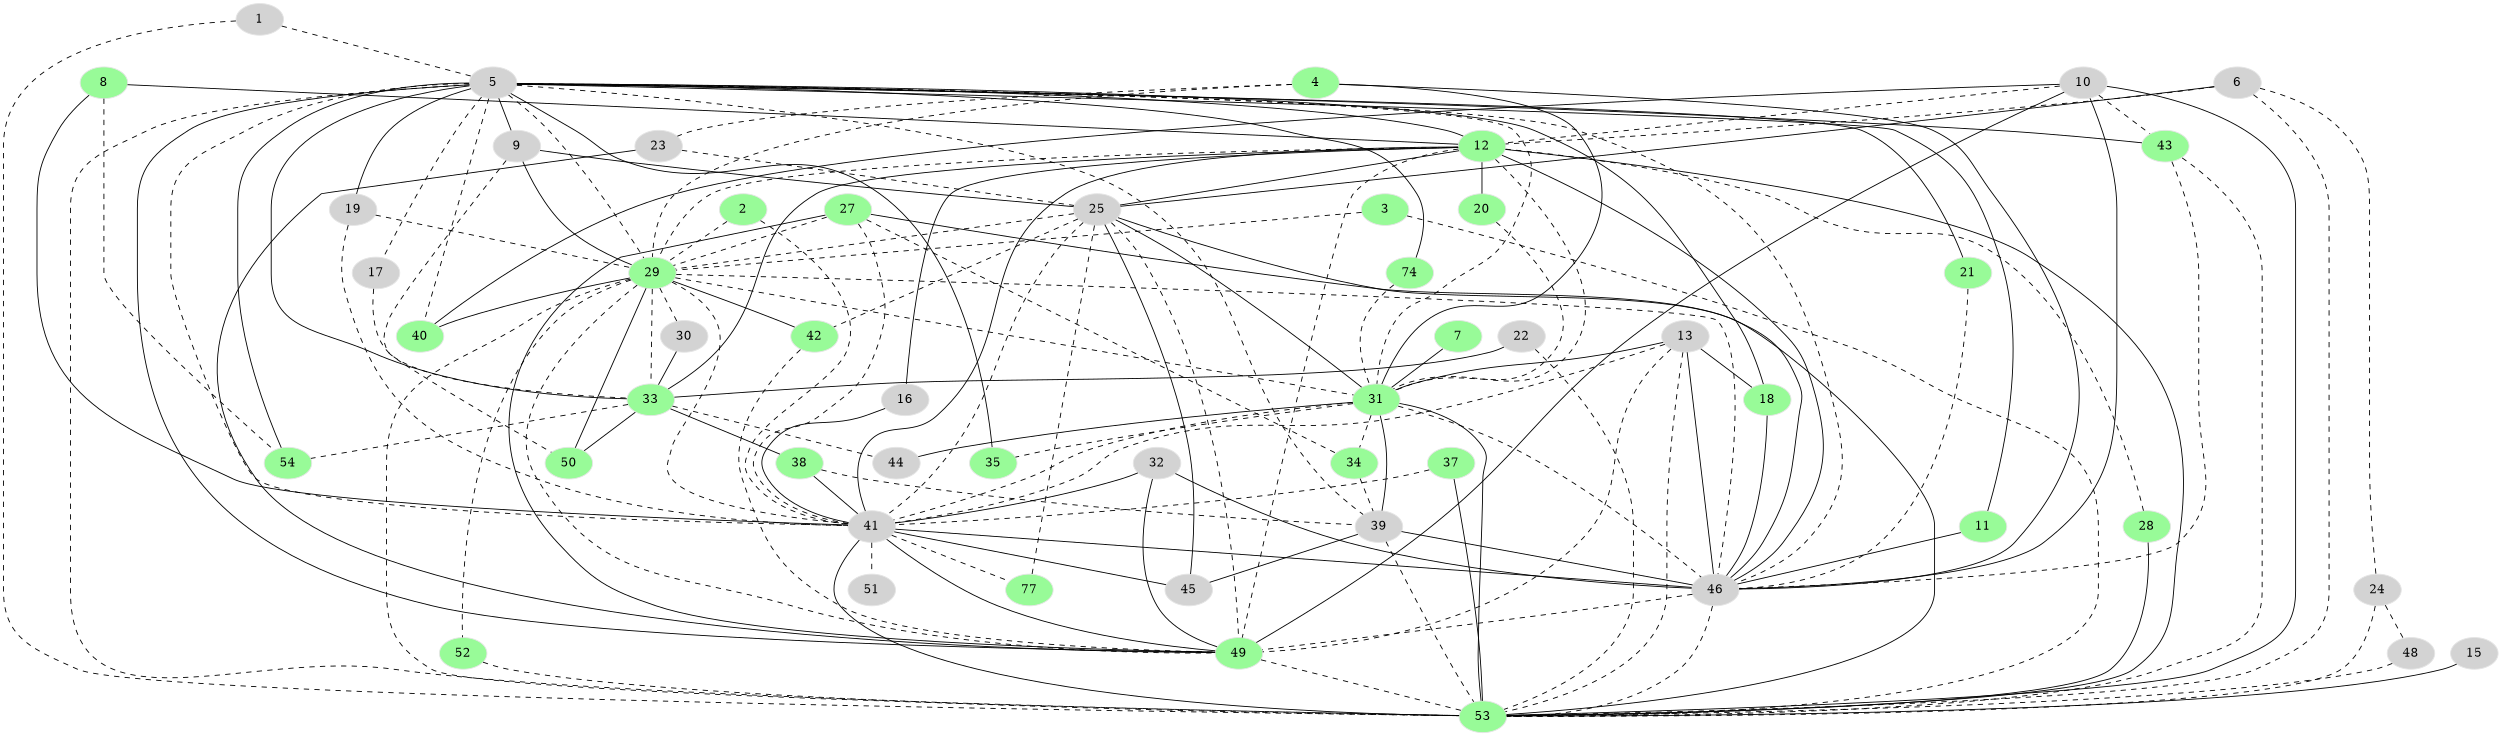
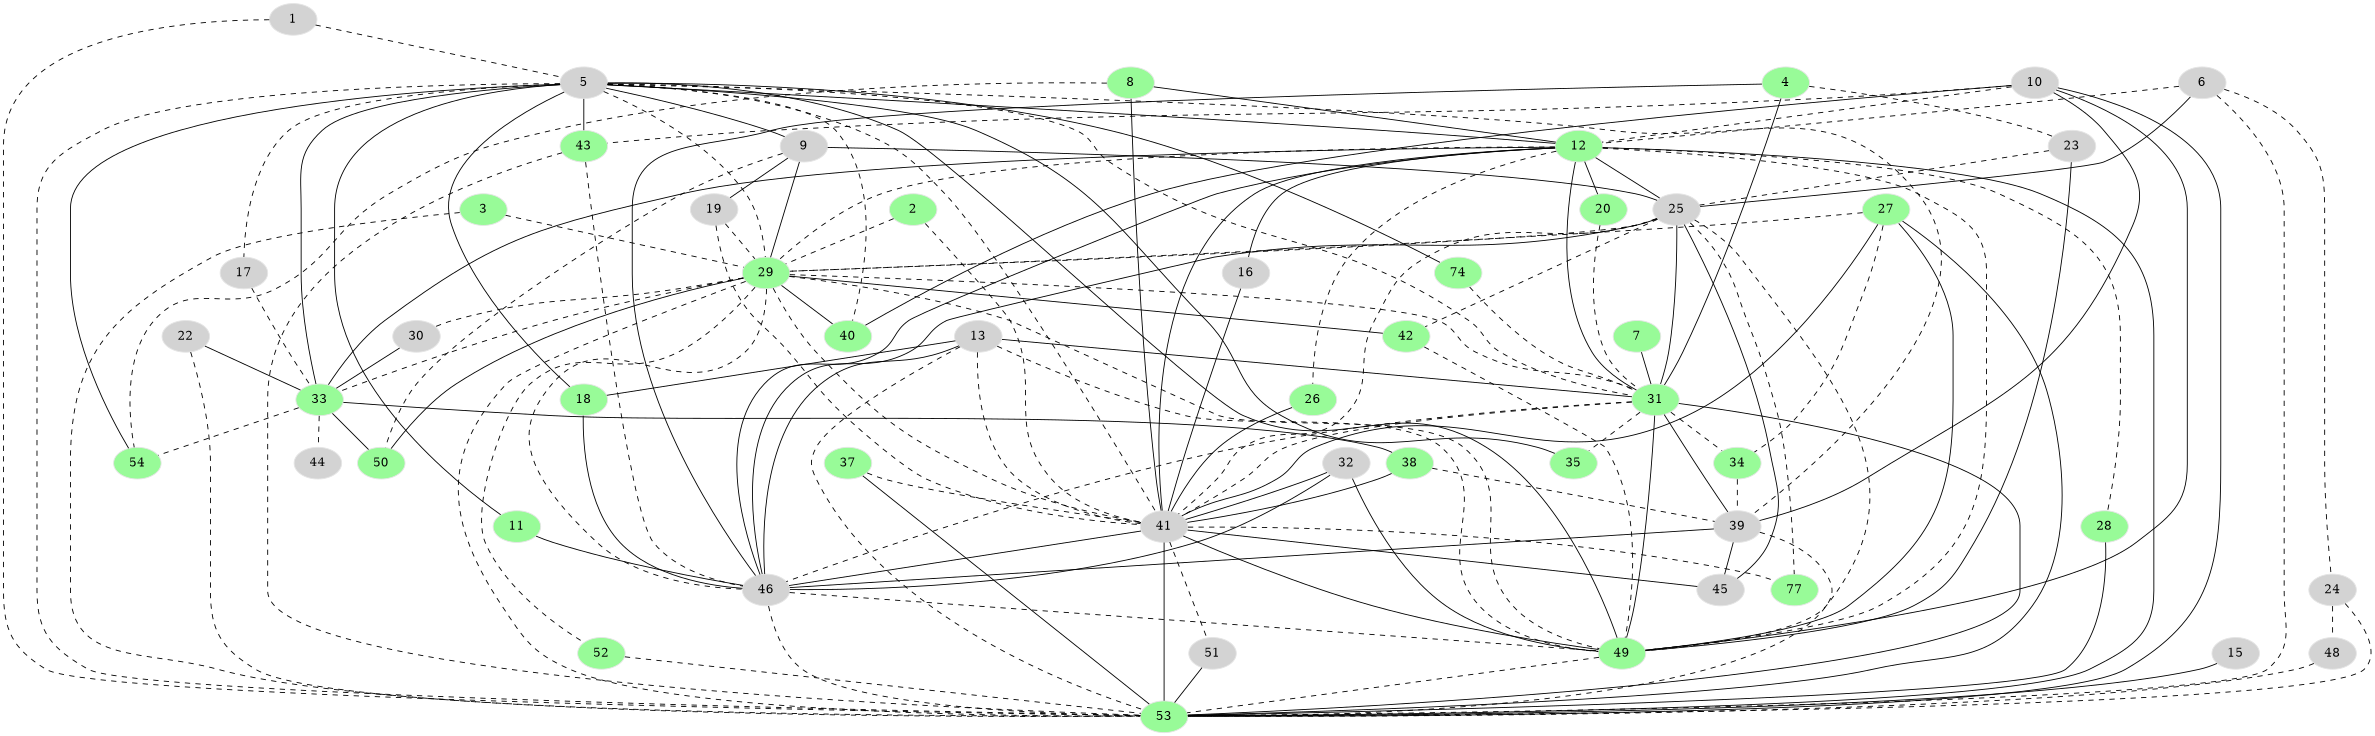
  graph {
    node [color=gray90 fillcolor=palegreen style=filled]
    edge [style=dashed weight=1.0]
    1 [fillcolor=lightgrey]
    5 [fillcolor=lightgrey]
    53
    29
    41 [fillcolor=lightgrey]
    31
    46 [fillcolor=lightgrey]
    11
    12
    n10 [label=74]
    17 [fillcolor=lightgrey]
    18
    19 [fillcolor=lightgrey]
-   21
    33
    35
    39 [fillcolor=lightgrey]
    40
    43
    49
    54
    9 [fillcolor=lightgrey]
    2
    50
    42
    30 [fillcolor=lightgrey]
    52
    45 [fillcolor=lightgrey]
    n29 [label=77]
    51 [fillcolor=lightgrey]
    3
    4
    23 [fillcolor=lightgrey]
    25 [fillcolor=lightgrey]
    34
    16 [fillcolor=lightgrey]
    20
+   26
    28
    38
    44 [fillcolor=lightgrey]
    6 [fillcolor=lightgrey]
    24 [fillcolor=lightgrey]
    48 [fillcolor=lightgrey]
    7
    8
    10 [fillcolor=lightgrey]
    13 [fillcolor=lightgrey]
    15 [fillcolor=lightgrey]
    22 [fillcolor=lightgrey]
    27
    32 [fillcolor=lightgrey]
    37
    1 -- 5
    1 -- 53
    5 -- 53 [weight=4.0]
    5 -- 29
    5 -- 41 [weight=2.0]
    5 -- 31
-   5 -- 46
    5 -- 11 [style=solid]
    5 -- 12 [style=solid]
    5 -- n10 [style=solid]
    5 -- 17
    5 -- 18 [style=solid]
-   5 -- 19 [style=solid]
-   5 -- 21 [style=solid]
+   9 -- 19 [style=solid]
    5 -- 33 [style=solid]
    5 -- 35 [style=solid]
    5 -- 39
    5 -- 40
    5 -- 43 [style=solid weight=2.0]
    5 -- 49 [style=solid]
    5 -- 54 [style=solid]
    5 -- 9 [style=solid]
    29 -- 53 [weight=3.0]
    29 -- 41
    29 -- 31
    29 -- 46
    29 -- 33 [weight=2.0]
    29 -- 40 [style=solid]
    29 -- 49
    29 -- 50 [style=solid]
    29 -- 42 [style=solid]
    29 -- 30
    29 -- 52
    41 -- 53 [style=solid weight=2.0]
    41 -- 46 [style=solid weight=2.0]
    41 -- 49 [style=solid]
    41 -- 45 [style=solid weight=2.0]
    41 -- n29
    41 -- 51
    31 -- 53 [style=solid weight=3.0]
    31 -- 41
    31 -- 46 [weight=2.0]
    31 -- 35
    31 -- 39 [style=solid]
-   31 -- 44 [style=solid weight=2.0]
+   31 -- 49 [style=solid weight=2.0]
    31 -- 34
    46 -- 53 [weight=4.0]
    46 -- 49
    11 -- 46 [style=solid]
    12 -- 53 [style=solid weight=2.0]
    12 -- 29 [weight=2.0]
    12 -- 41 [style=solid]
-   12 -- 31
+   12 -- 31 [style=solid]
    12 -- 46 [style=solid weight=2.0]
    12 -- 33 [style=solid]
    12 -- 49 [weight=2.0]
    12 -- 25 [style=solid]
    12 -- 16 [style=solid]
    12 -- 20 [style=solid weight=2.0]
+   12 -- 26
    12 -- 28 [weight=2.0]
    n10 -- 31
    17 -- 33
    18 -- 46 [style=solid]
    19 -- 29
    19 -- 41
-   21 -- 46
    33 -- 54
    33 -- 50 [style=solid]
    33 -- 38 [style=solid]
    33 -- 44
    39 -- 53 [weight=2.0]
    39 -- 46 [style=solid]
    39 -- 45 [style=solid]
    43 -- 53
    43 -- 46
    49 -- 53 [weight=3.0]
    9 -- 29 [style=solid]
    9 -- 50
    9 -- 25 [style=solid]
    2 -- 29
    2 -- 41
    42 -- 49
    30 -- 33 [style=solid]
    52 -- 53
+   51 -- 53 [style=solid]
    3 -- 53
    3 -- 29
-   4 -- 29
    4 -- 31 [style=solid]
    4 -- 46 [style=solid]
    4 -- 23
    23 -- 49 [style=solid]
    23 -- 25
    25 -- 29
    25 -- 41 [weight=2.0]
    25 -- 31 [style=solid]
    25 -- 46 [style=solid]
    25 -- 49 [weight=2.0]
    25 -- 42
    25 -- 45 [style=solid]
    25 -- n29
    34 -- 39
    16 -- 41 [style=solid]
    20 -- 31
+   26 -- 41 [style=solid]
    28 -- 53 [style=solid weight=2.0]
    38 -- 41 [style=solid]
    38 -- 39
    6 -- 53
    6 -- 12
    6 -- 25 [style=solid]
    6 -- 24
    24 -- 53
    24 -- 48
    48 -- 53
    7 -- 31 [style=solid]
    8 -- 41 [style=solid]
    8 -- 12 [style=solid]
    8 -- 54
    10 -- 53 [style=solid]
-   10 -- 46 [style=solid]
+   10 -- 39 [style=solid]
    10 -- 12
    10 -- 40 [style=solid]
    10 -- 43
    10 -- 49 [style=solid]
    13 -- 53
    13 -- 41
    13 -- 31 [style=solid]
    13 -- 46 [style=solid]
    13 -- 18 [style=solid]
    13 -- 49
    15 -- 53 [style=solid]
    22 -- 53
    22 -- 33 [style=solid]
    27 -- 53 [style=solid]
    27 -- 29
-   27 -- 41
+   27 -- 41 [style=solid]
    27 -- 49 [style=solid]
    27 -- 34
    32 -- 41 [style=solid]
    32 -- 46 [style=solid]
    32 -- 49 [style=solid]
    37 -- 53 [style=solid]
    37 -- 41
  }
